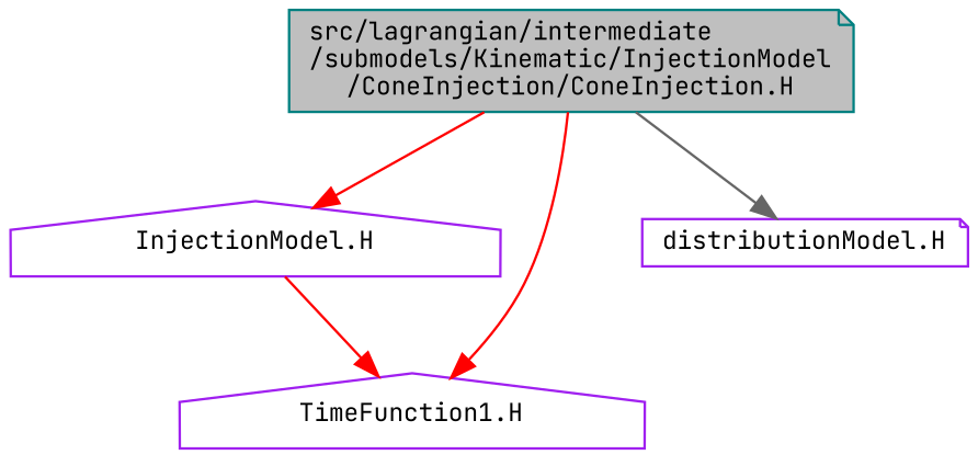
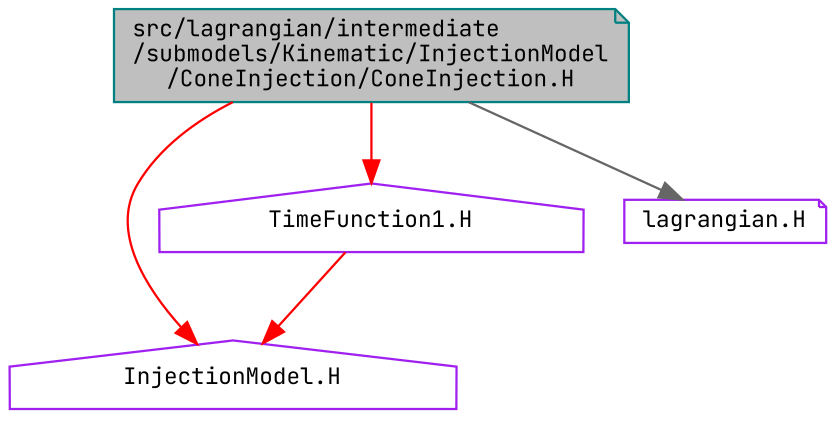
  digraph {
    fontname="JetBrains Mono"
    node [color=purple fontname="JetBrains Mono" fontsize=10 shape=note]
    edge [color=red fontname="JetBrains Mono" fontsize=10 labelfontname=Helvetica labelfontsize=10 style=solid]
    n1 [color=teal fillcolor=grey75 fontcolor=black height=0.2 label="src/lagrangian/intermediate\l/submodels/Kinematic/InjectionModel\l/ConeInjection/ConeInjection.H" style=filled width=0.4]
    n2 [height=0.2 label="InjectionModel.H" shape=house width=0.4]
    n3 [height=0.2 label="TimeFunction1.H" shape=house width=0.4]
-   n4 [height=0.2 label="distributionModel.H" width=0.4]
+   n4 [height=0.2 label="lagrangian.H" width=0.4]
    n1 -> n2
    n1 -> n3
    n1 -> n4 [color=gray40]
-   n2 -> n3
+   n3 -> n2
  }
